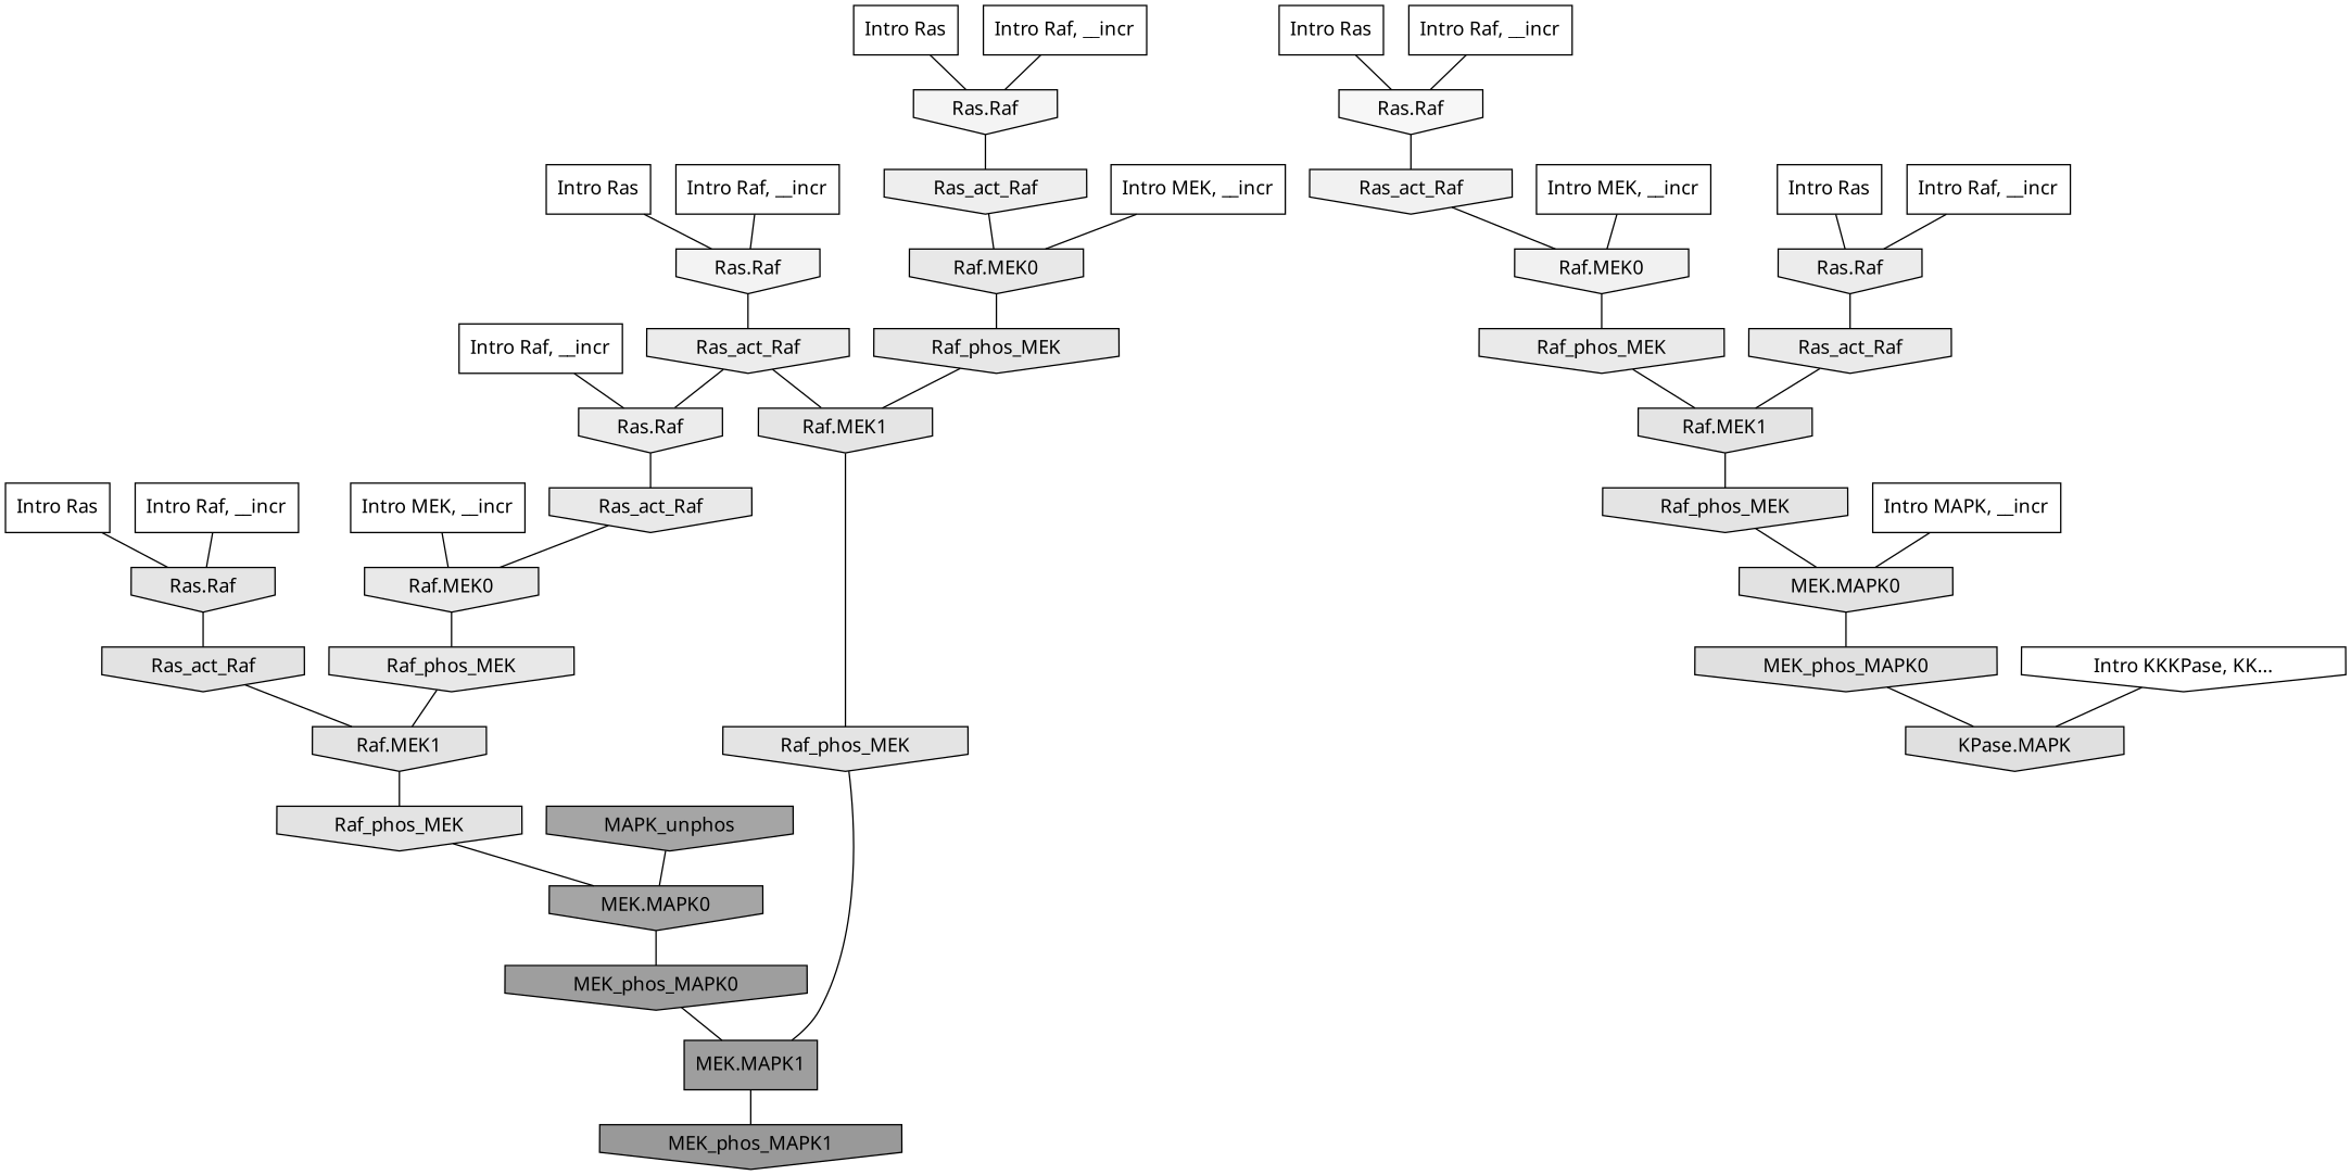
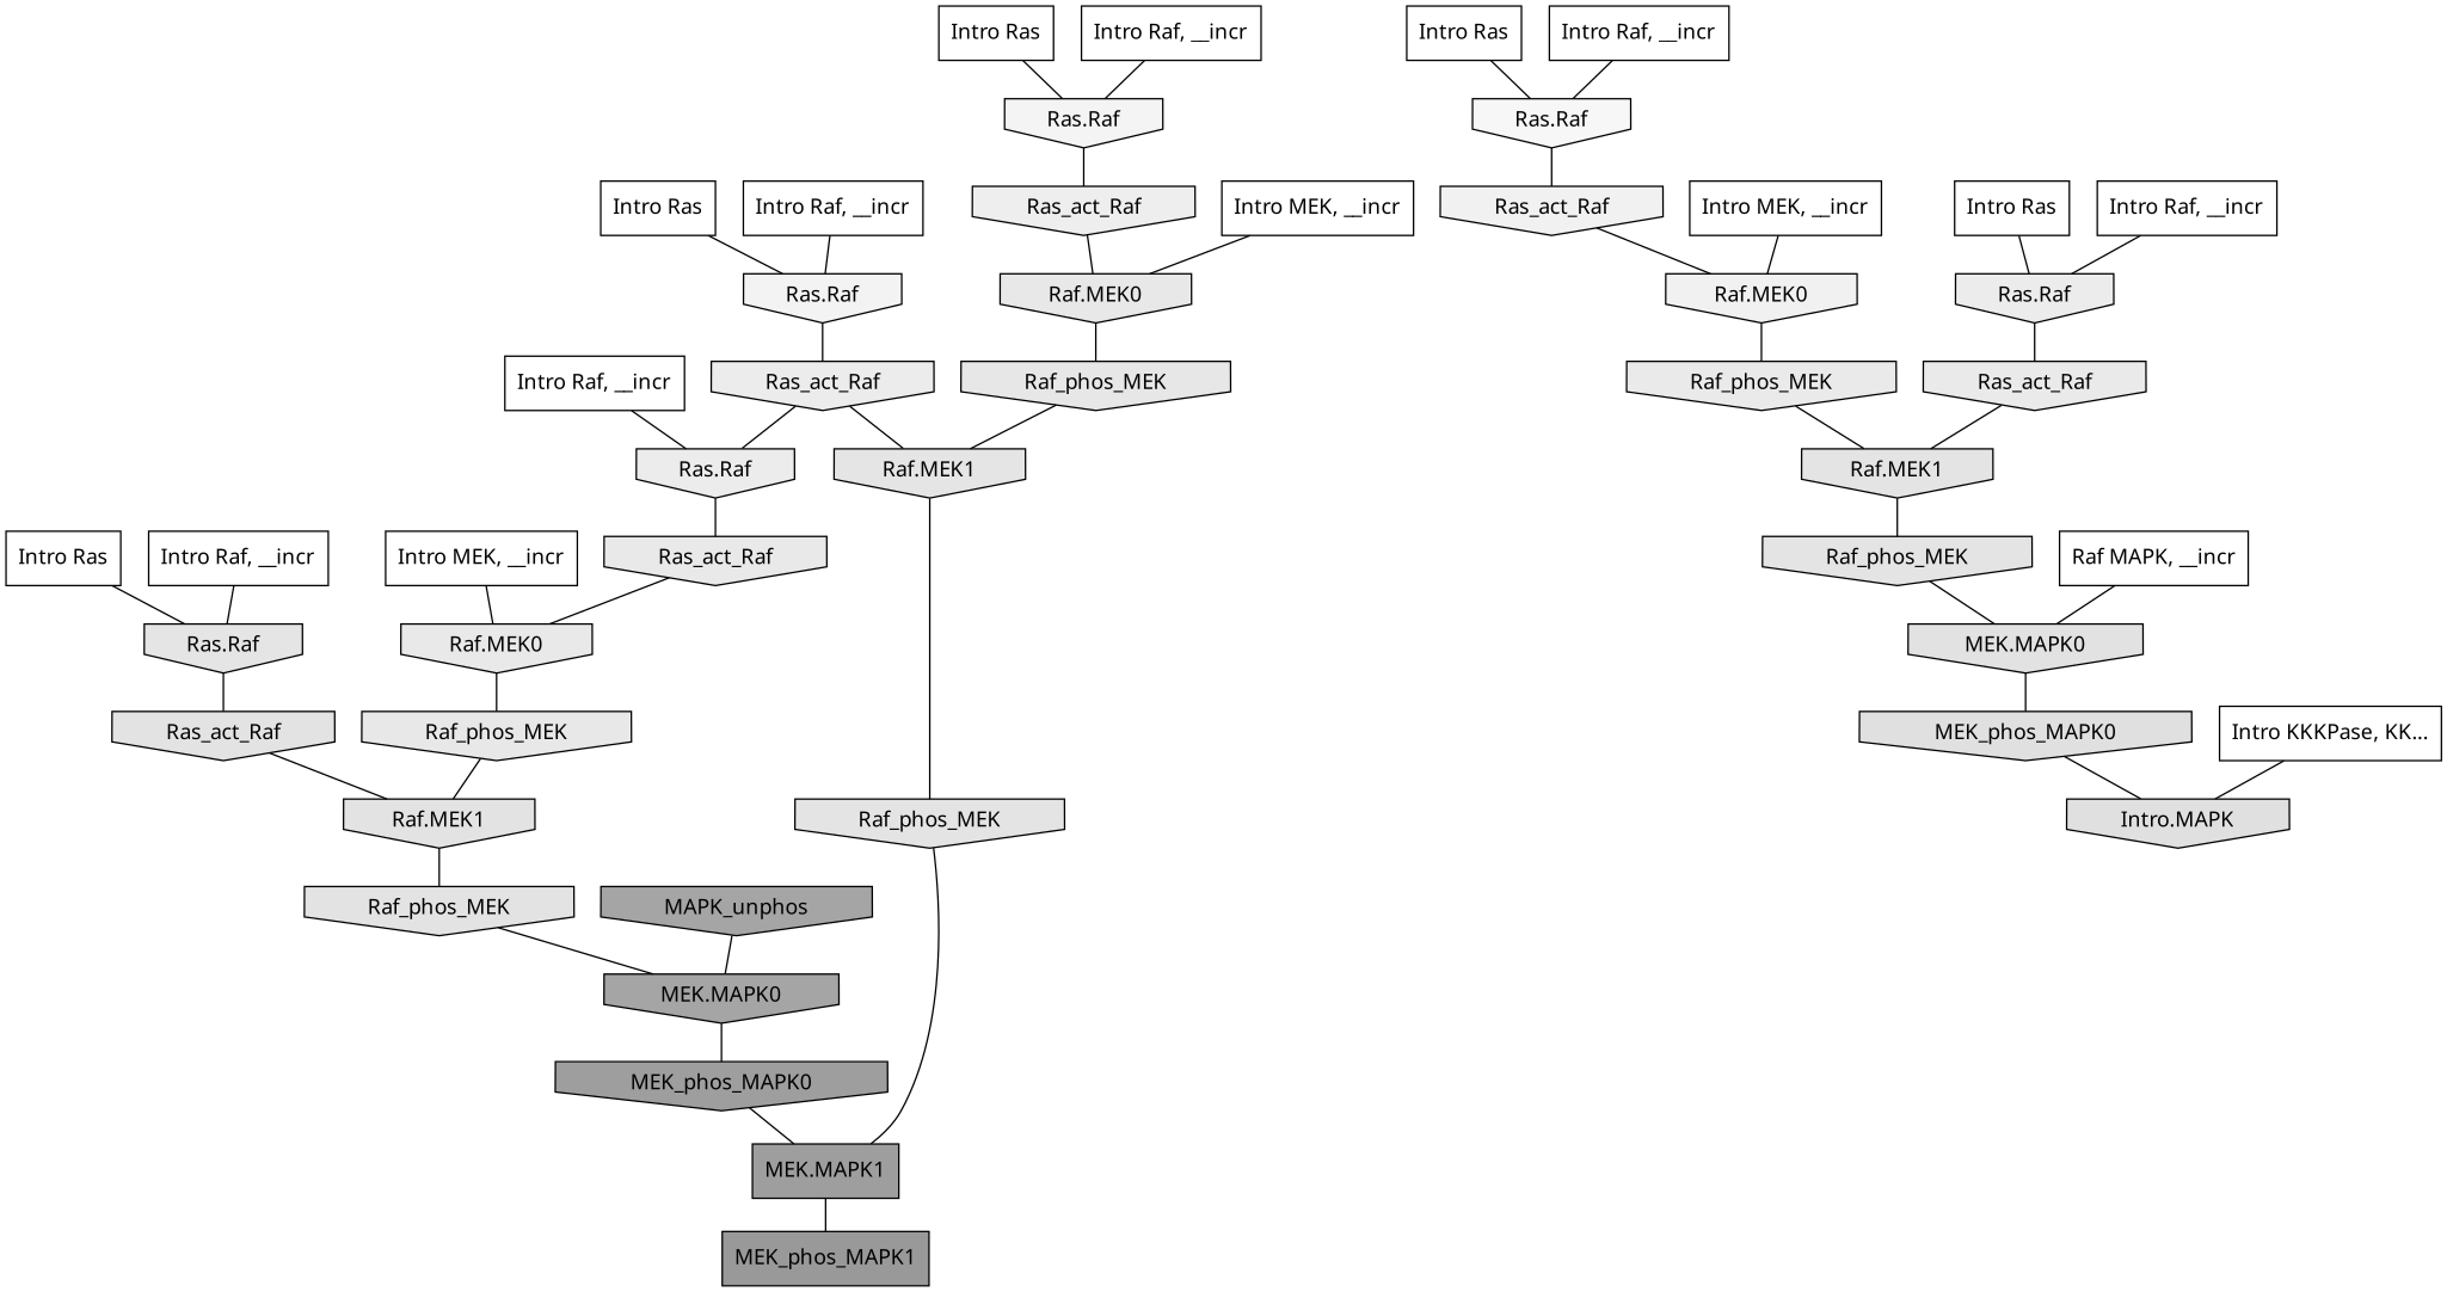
  digraph {
    fontname="Noto Sans"
    rankdir=TB
    ranksep=0.30
    node [fillcolor="0.000 0.000 1.000" fontname="Noto Sans" shape=invhouse style=filled]
    edge [color="0.000 0.000 0.000" dir=none fontname="Noto Sans"]
    n1 [label="Intro Ras" shape=rectangle]
    n2 [fillcolor="0.000 0.000 0.896" label="Ras.Raf"]
    n3 [fillcolor="0.000 0.000 0.889" label=Ras_act_Raf]
    n4 [label="Intro Ras" shape=rectangle]
    n5 [fillcolor="0.000 0.000 0.968" label="Ras.Raf"]
    n6 [fillcolor="0.000 0.000 0.944" label=Ras_act_Raf]
    n7 [label="Intro Ras" shape=rectangle]
    n8 [fillcolor="0.000 0.000 0.950" label="Ras.Raf"]
    n9 [fillcolor="0.000 0.000 0.924" label=Ras_act_Raf]
    n10 [label="Intro Ras" shape=rectangle]
    n11 [fillcolor="0.000 0.000 0.955" label="Ras.Raf"]
    n12 [fillcolor="0.000 0.000 0.932" label=Ras_act_Raf]
    n13 [label="Intro Ras" shape=rectangle]
    n14 [fillcolor="0.000 0.000 0.925" label="Ras.Raf"]
    n15 [fillcolor="0.000 0.000 0.916" label=Ras_act_Raf]
    n16 [label="Intro Raf, __incr" shape=rectangle]
    n17 [fillcolor="0.000 0.000 0.924" label="Ras.Raf"]
    n18 [fillcolor="0.000 0.000 0.911" label=Ras_act_Raf]
    n19 [label="Intro Raf, __incr" shape=rectangle]
    n20 [label="Intro Raf, __incr" shape=rectangle]
    n21 [label="Intro Raf, __incr" shape=rectangle]
    n22 [label="Intro Raf, __incr" shape=rectangle]
    n23 [label="Intro Raf, __incr" shape=rectangle]
    n24 [label="Intro MEK, __incr" shape=rectangle]
    n25 [fillcolor="0.000 0.000 0.910" label="Raf.MEK0"]
    n26 [fillcolor="0.000 0.000 0.906" label=Raf_phos_MEK]
    n27 [label="Intro MEK, __incr" shape=rectangle]
    n28 [fillcolor="0.000 0.000 0.911" label="Raf.MEK0"]
    n29 [fillcolor="0.000 0.000 0.908" label=Raf_phos_MEK]
    n30 [label="Intro MEK, __incr" shape=rectangle]
    n31 [fillcolor="0.000 0.000 0.944" label="Raf.MEK0"]
    n32 [fillcolor="0.000 0.000 0.915" label=Raf_phos_MEK]
-   n33 [label="Intro MAPK, __incr" shape=rectangle]
+   n33 [label="Raf MAPK, __incr" shape=rectangle]
    n34 [fillcolor="0.000 0.000 0.884" label="MEK.MAPK0"]
    n35 [fillcolor="0.000 0.000 0.878" label=MEK_phos_MAPK0]
-   n36 [label="Intro KKKPase, KK..."]
-   n37 [fillcolor="0.000 0.000 0.877" label="KPase.MAPK"]
+   n36 [label="Intro KKKPase, KK..." shape=rectangle]
+   n37 [fillcolor="0.000 0.000 0.877" label="Intro.MAPK"]
    n38 [fillcolor="0.000 0.000 0.897" label="Raf.MEK1"]
    n39 [fillcolor="0.000 0.000 0.893" label="Raf.MEK1"]
    n40 [fillcolor="0.000 0.000 0.893" label=Raf_phos_MEK]
    n41 [fillcolor="0.000 0.000 0.892" label=Raf_phos_MEK]
    n42 [fillcolor="0.000 0.000 0.889" label="Raf.MEK1"]
    n43 [fillcolor="0.000 0.000 0.887" label=Raf_phos_MEK]
    n44 [fillcolor="0.000 0.000 0.619" label="MEK.MAPK1" shape=box]
-   n45 [fillcolor="0.000 0.000 0.600" label=MEK_phos_MAPK1]
+   n45 [fillcolor="0.000 0.000 0.600" label=MEK_phos_MAPK1 shape=box]
    n46 [fillcolor="0.000 0.000 0.645" label="MEK.MAPK0"]
    n47 [fillcolor="0.000 0.000 0.619" label=MEK_phos_MAPK0]
    n48 [fillcolor="0.000 0.000 0.645" label=MAPK_unphos]
    n1 -> n2
    n2 -> n3
    n3 -> n42
    n4 -> n5
    n5 -> n6
    n6 -> n31
    n7 -> n8
    n8 -> n9
    n9 -> n17
    n9 -> n38
    n10 -> n11
    n11 -> n12
    n12 -> n25
    n13 -> n14
    n14 -> n15
    n15 -> n39
    n16 -> n17
    n17 -> n18
    n18 -> n28
    n19 -> n11
    n20 -> n2
    n21 -> n14
    n22 -> n5
    n23 -> n8
    n24 -> n25
    n25 -> n26
    n26 -> n38
    n27 -> n28
    n28 -> n29
    n29 -> n42
    n30 -> n31
    n31 -> n32
    n32 -> n39
    n33 -> n34
    n34 -> n35
    n35 -> n37
    n36 -> n37
    n38 -> n40
    n39 -> n41
    n40 -> n44
    n41 -> n34
    n42 -> n43
    n43 -> n46
    n44 -> n45
    n46 -> n47
    n47 -> n44
    n48 -> n46
  }
